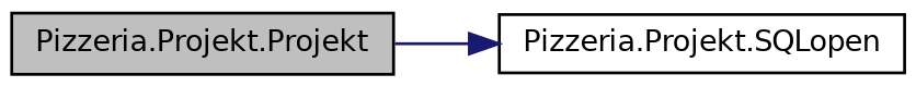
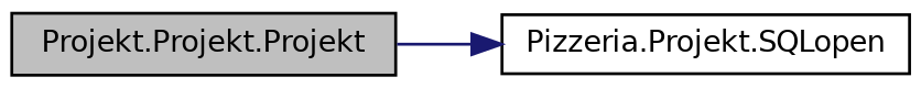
  digraph {
    rankdir=LR
    fontname="DejaVu Sans"
    node [color=black fontname="DejaVu Sans" fontsize=10 shape=record style=filled]
-   n1 [fillcolor=grey75 fontcolor=black height=0.2 label="Pizzeria.Projekt.Projekt" width=0.4]
+   n1 [fillcolor=grey75 fontcolor=black height=0.2 label="Projekt.Projekt.Projekt" width=0.4]
    n2 [fillcolor=white height=0.2 label="Pizzeria.Projekt.SQLopen" width=0.4]
    n1 -> n2 [color=midnightblue fontname="DejaVu Sans" fontsize=10 labelfontname=Helvetica labelfontsize=10 style=solid]
  }
